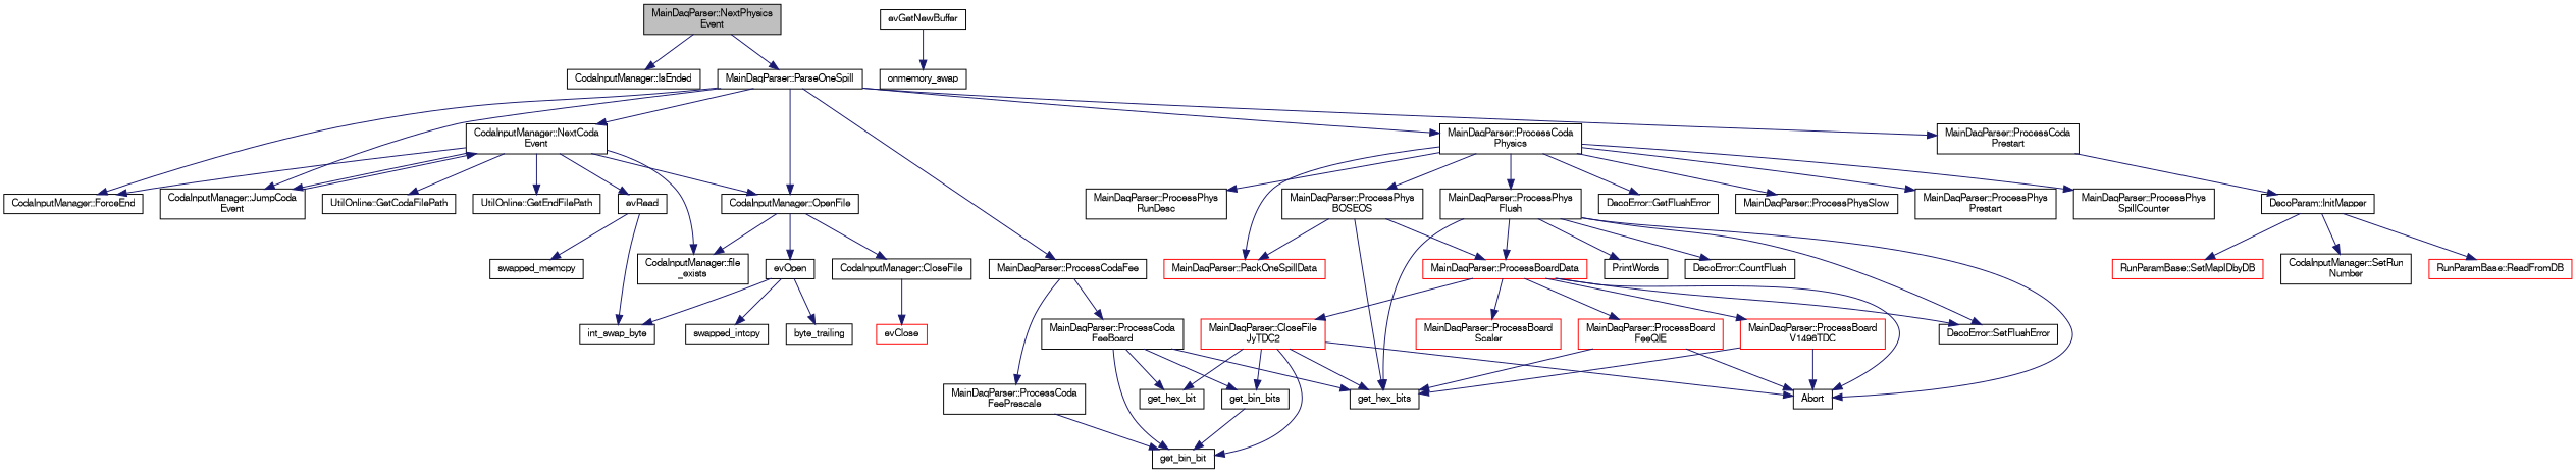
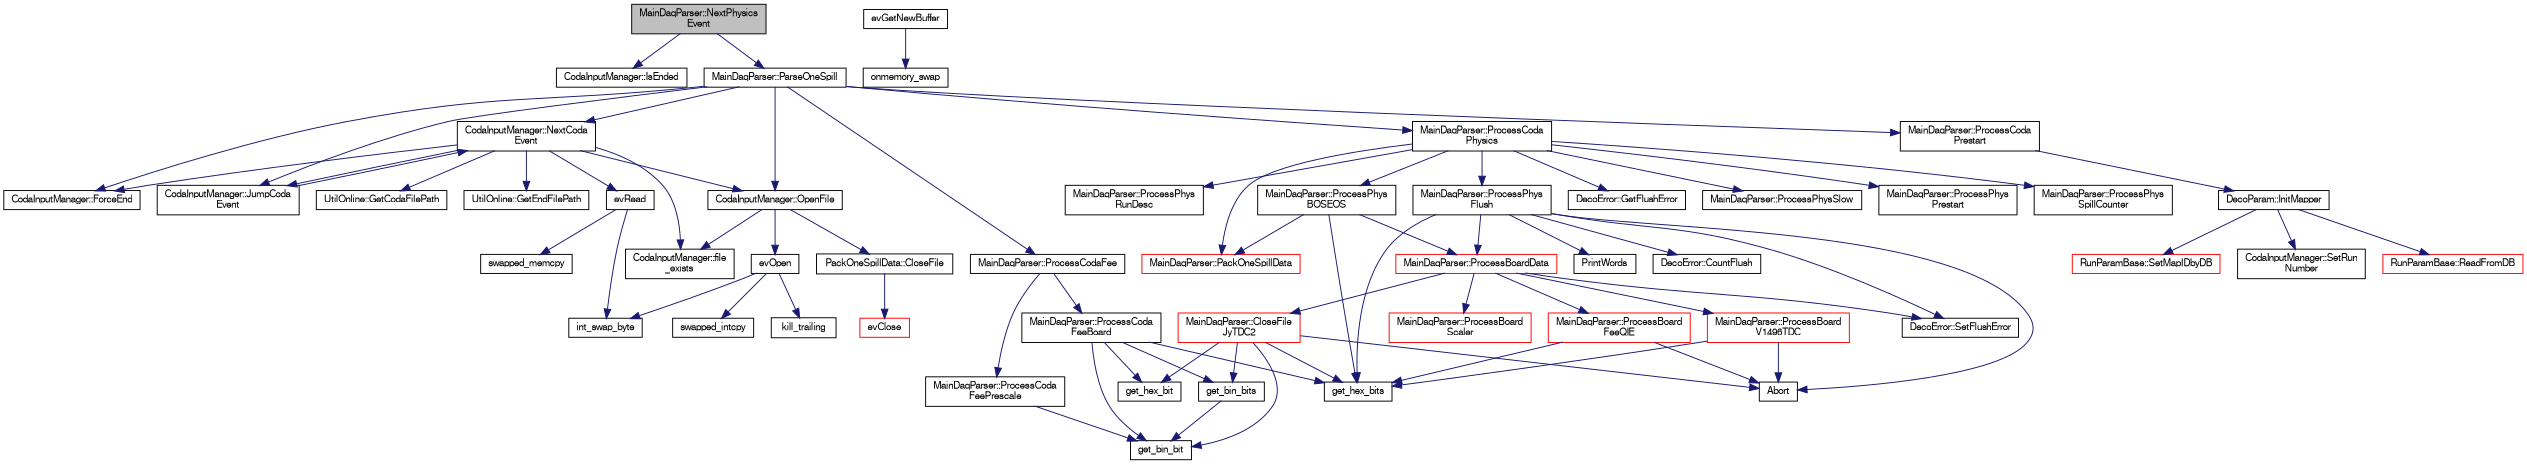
  digraph {
    rankdir=TB
    node [color=black fontname=FreeSans fontsize=10 shape=record]
    edge [color=midnightblue fontname=FreeSans fontsize=10 labelfontname=FreeSans labelfontsize=10 style=solid]
    n1 [fillcolor=grey75 fontcolor=black height=0.2 label="MainDaqParser::NextPhysics\lEvent" style=filled width=0.4]
    n2 [height=0.2 label="CodaInputManager::IsEnded" width=0.4]
    n3 [height=0.2 label="MainDaqParser::ParseOneSpill" width=0.4]
    n4 [height=0.2 label="CodaInputManager::NextCoda\lEvent" width=0.4]
    n5 [height=0.2 label="CodaInputManager::ForceEnd" width=0.4]
    n6 [height=0.2 label="CodaInputManager::JumpCoda\lEvent" width=0.4]
    n7 [height=0.2 label="CodaInputManager::OpenFile" width=0.4]
    n8 [height=0.2 label="MainDaqParser::ProcessCoda\lPhysics" width=0.4]
    n9 [height=0.2 label="MainDaqParser::ProcessCoda\lPrestart" width=0.4]
    n10 [height=0.2 label="MainDaqParser::ProcessCodaFee" width=0.4]
    n11 [height=0.2 label=evRead width=0.4]
    n12 [height=0.2 label="CodaInputManager::file\l_exists" width=0.4]
    n13 [height=0.2 label="UtilOnline::GetCodaFilePath" width=0.4]
    n14 [height=0.2 label="UtilOnline::GetEndFilePath" width=0.4]
-   n15 [height=0.2 label="CodaInputManager::CloseFile" width=0.4]
+   n15 [height=0.2 label="PackOneSpillData::CloseFile" width=0.4]
    n16 [height=0.2 label=evOpen width=0.4]
    n17 [height=0.2 label="MainDaqParser::ProcessPhys\lFlush" width=0.4]
    n18 [height=0.2 label="DecoError::GetFlushError" width=0.4]
    n19 [height=0.2 label="MainDaqParser::ProcessPhysSlow" width=0.4]
    n20 [height=0.2 label="MainDaqParser::ProcessPhys\lPrestart" width=0.4]
    n21 [height=0.2 label="MainDaqParser::ProcessPhys\lSpillCounter" width=0.4]
    n22 [height=0.2 label="MainDaqParser::ProcessPhys\lRunDesc" width=0.4]
    n23 [height=0.2 label="MainDaqParser::ProcessPhys\lBOSEOS" width=0.4]
    n24 [color=red height=0.2 label="MainDaqParser::PackOneSpillData" width=0.4]
    n25 [height=0.2 label="DecoParam::InitMapper" width=0.4]
    n26 [height=0.2 label="MainDaqParser::ProcessCoda\lFeeBoard" width=0.4]
    n27 [height=0.2 label="MainDaqParser::ProcessCoda\lFeePrescale" width=0.4]
    n28 [height=0.2 label=int_swap_byte width=0.4]
    n29 [height=0.2 label=swapped_memcpy width=0.4]
    n30 [height=0.2 label=evGetNewBuffer width=0.4]
    n31 [height=0.2 label=onmemory_swap width=0.4]
    n32 [color=red height=0.2 label=evClose width=0.4]
-   n33 [height=0.2 label=byte_trailing width=0.4]
+   n33 [height=0.2 label=kill_trailing width=0.4]
    n34 [height=0.2 label=swapped_intcpy width=0.4]
    n35 [height=0.2 label=get_hex_bits width=0.4]
    n36 [height=0.2 label="DecoError::SetFlushError" width=0.4]
    n37 [height=0.2 label=PrintWords width=0.4]
    n38 [color=red height=0.2 label="MainDaqParser::ProcessBoardData" width=0.4]
    n39 [height=0.2 label=Abort width=0.4]
    n40 [height=0.2 label="DecoError::CountFlush" width=0.4]
    n41 [color=red height=0.2 label="MainDaqParser::ProcessBoard\lScaler" width=0.4]
    n42 [color=red height=0.2 label="MainDaqParser::ProcessBoard\lV1496TDC" width=0.4]
    n43 [color=red height=0.2 label="MainDaqParser::CloseFile\lJyTDC2" width=0.4]
    n44 [color=red height=0.2 label="MainDaqParser::ProcessBoard\lFeeQIE" width=0.4]
    n45 [height=0.2 label=get_bin_bit width=0.4]
    n46 [height=0.2 label=get_hex_bit width=0.4]
    n47 [height=0.2 label=get_bin_bits width=0.4]
    n48 [height=0.2 label="CodaInputManager::SetRun\lNumber" width=0.4]
    n49 [color=red height=0.2 label="RunParamBase::ReadFromDB" width=0.4]
    n50 [color=red height=0.2 label="RunParamBase::SetMapIDbyDB" width=0.4]
    n1 -> n2
    n1 -> n3
    n3 -> n4
    n3 -> n5
    n3 -> n6
    n3 -> n7
    n3 -> n8
    n3 -> n9
    n3 -> n10
    n4 -> n5
    n4 -> n6
    n4 -> n7
    n4 -> n11
    n4 -> n12
    n4 -> n13
    n4 -> n14
    n6 -> n4
    n7 -> n12
    n7 -> n15
    n7 -> n16
    n8 -> n17
    n8 -> n18
    n8 -> n19
    n8 -> n20
    n8 -> n21
    n8 -> n22
    n8 -> n23
    n8 -> n24
    n9 -> n25
    n10 -> n26
    n10 -> n27
    n11 -> n28
    n11 -> n29
    n15 -> n32
    n16 -> n28
    n16 -> n33
    n16 -> n34
    n17 -> n35
    n17 -> n36
    n17 -> n37
    n17 -> n38
    n17 -> n39
    n17 -> n40
    n23 -> n24
    n23 -> n35
    n23 -> n38
    n25 -> n48
    n25 -> n49
    n25 -> n50
    n26 -> n35
    n26 -> n45
    n26 -> n46
    n26 -> n47
    n27 -> n45
    n30 -> n31
    n38 -> n36
-   n38 -> n39
    n38 -> n41
    n38 -> n42
    n38 -> n43
    n38 -> n44
    n42 -> n35
    n42 -> n39
    n43 -> n35
    n43 -> n39
    n43 -> n45
    n43 -> n46
    n43 -> n47
    n44 -> n35
    n44 -> n39
    n47 -> n45
  }
